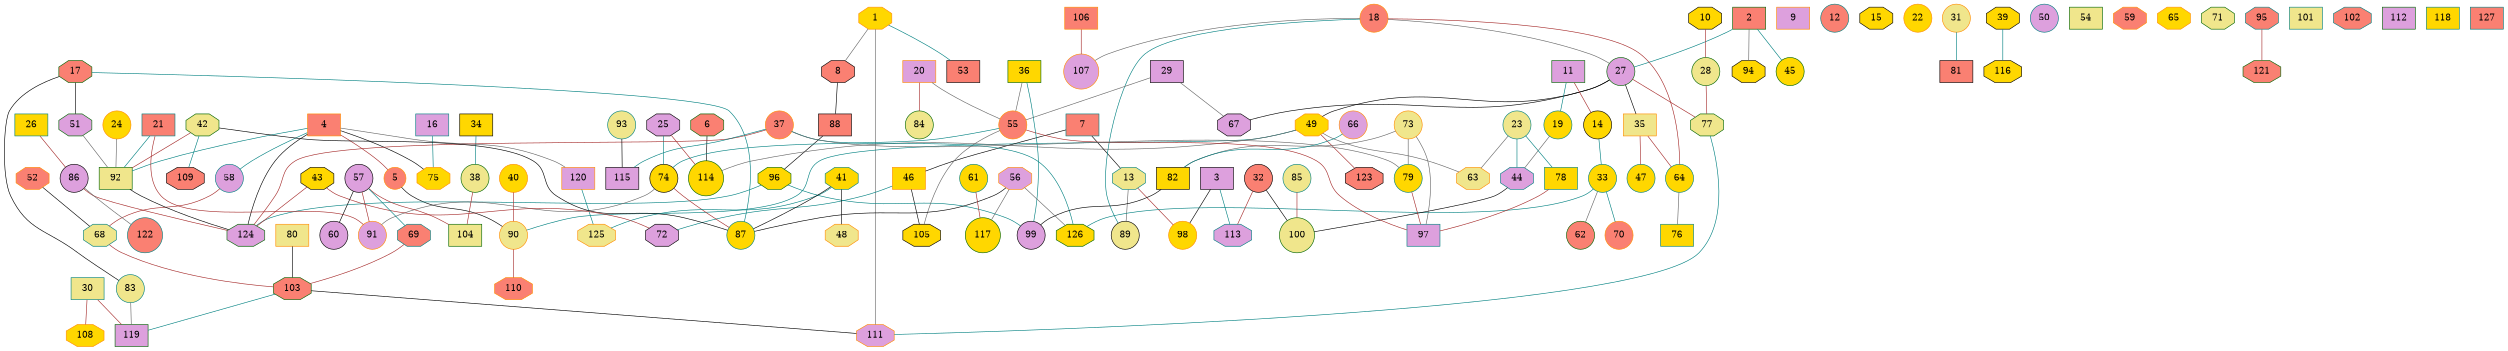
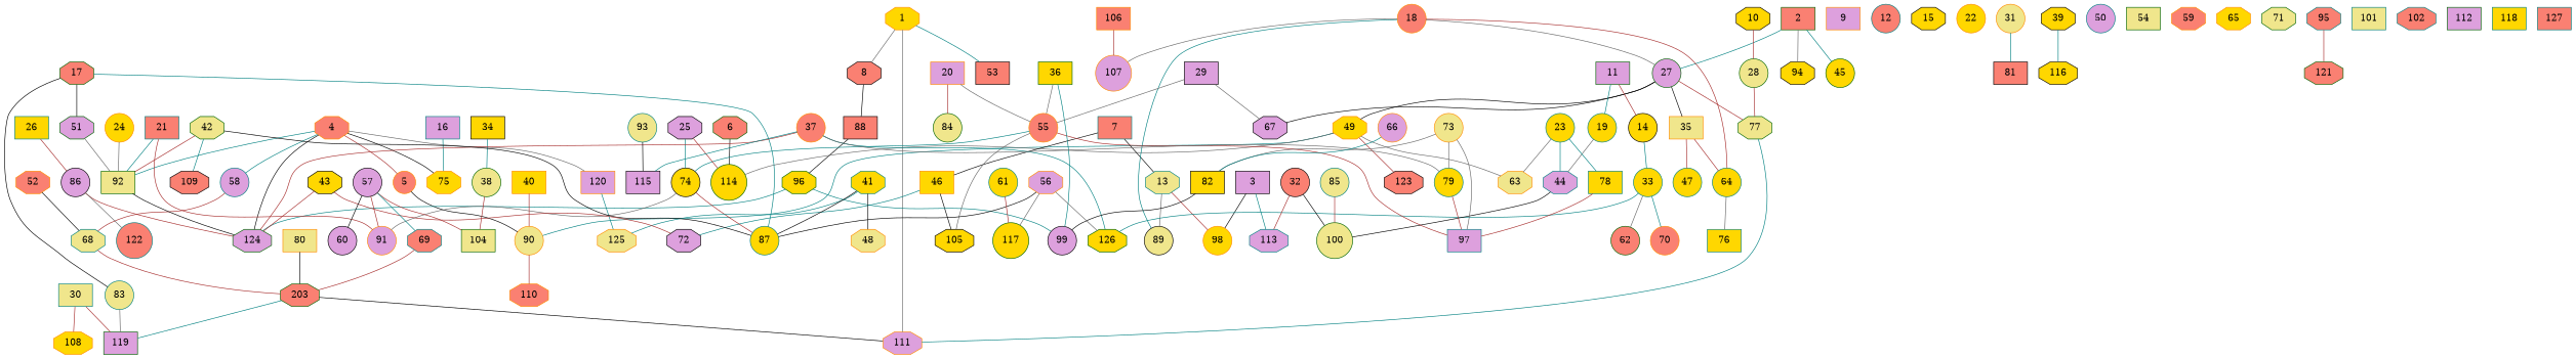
  graph {
    node [color=darkorange fillcolor=gold shape=circle style=filled]
    edge [color=brown]
    8 [color=black fillcolor=salmon shape=octagon]
    1 [shape=octagon]
    53 [color=black fillcolor=salmon shape=box]
    111 [fillcolor=plum shape=octagon]
    88 [color=black fillcolor=salmon shape=box]
    2 [color=darkgreen fillcolor=salmon shape=box]
    27 [color=darkgreen fillcolor=plum]
    45 [color=darkgreen]
    94 [color=black shape=octagon]
    35 [fillcolor=khaki shape=box]
    49 [shape=octagon]
    67 [color=black fillcolor=plum shape=octagon]
    77 [color=darkgreen fillcolor=khaki shape=octagon]
    3 [color=black fillcolor=plum shape=box]
    98
    113 [color=teal fillcolor=plum shape=octagon]
-   4 [fillcolor=salmon shape=box]
+   4 [fillcolor=salmon shape=octagon]
    5 [fillcolor=salmon]
    58 [color=teal fillcolor=plum]
    75 [shape=octagon]
    92 [color=darkgreen fillcolor=khaki shape=box]
    120 [fillcolor=plum shape=box]
    124 [color=darkgreen fillcolor=plum shape=octagon]
    90 [fillcolor=khaki]
    68 [color=teal fillcolor=khaki shape=octagon]
    125 [fillcolor=khaki shape=octagon]
    110 [fillcolor=salmon shape=octagon]
    6 [color=darkgreen fillcolor=salmon shape=octagon]
    114 [color=darkgreen]
    7 [color=teal fillcolor=salmon shape=box]
    13 [color=teal fillcolor=khaki shape=octagon]
    46 [shape=box]
    89 [color=black fillcolor=khaki]
    72 [color=black fillcolor=plum shape=octagon]
    105 [color=black shape=octagon]
    96 [color=darkgreen shape=octagon]
    9 [fillcolor=plum shape=box]
    10 [color=black shape=octagon]
    28 [color=darkgreen fillcolor=khaki]
    11 [color=darkgreen fillcolor=plum shape=box]
    14 [color=black]
    19 [color=teal]
    33 [color=teal]
    44 [color=teal fillcolor=plum shape=octagon]
    12 [color=teal fillcolor=salmon]
    70 [fillcolor=salmon]
    126 [color=darkgreen shape=octagon]
    62 [color=darkgreen fillcolor=salmon]
    15 [color=black shape=octagon]
    16 [color=teal fillcolor=plum shape=box]
    17 [color=darkgreen fillcolor=salmon shape=octagon]
    51 [color=darkgreen fillcolor=plum shape=octagon]
    83 [color=teal fillcolor=khaki]
    87 [color=teal]
    119 [color=darkgreen fillcolor=plum shape=box]
    18 [fillcolor=salmon]
    64 [color=teal]
    107 [fillcolor=plum]
    76 [color=teal shape=box]
    100 [color=darkgreen fillcolor=khaki]
    20 [fillcolor=plum shape=box]
    55 [fillcolor=salmon]
    84 [color=darkgreen fillcolor=khaki]
    74 [color=black]
    97 [color=teal fillcolor=plum shape=box]
    21 [color=teal fillcolor=salmon shape=box]
    91 [fillcolor=plum]
    22
-   23 [color=teal fillcolor=khaki]
+   23 [color=teal]
    63 [fillcolor=khaki shape=octagon]
    78 [color=teal shape=box]
    24
    25 [color=black fillcolor=plum shape=octagon]
    26 [color=teal shape=box]
    86 [color=black fillcolor=plum]
    122 [color=teal fillcolor=salmon]
    47 [color=teal]
    123 [color=black fillcolor=salmon shape=octagon]
    29 [color=black fillcolor=plum shape=box]
    30 [color=teal fillcolor=khaki shape=box]
    108 [shape=octagon]
    31 [fillcolor=khaki]
    81 [color=black fillcolor=salmon shape=box]
    32 [color=black fillcolor=salmon]
    34 [color=black shape=box]
    38 [color=darkgreen fillcolor=khaki]
    104 [color=darkgreen fillcolor=khaki shape=box]
    36 [color=darkgreen shape=box]
    99 [color=black fillcolor=plum]
    37 [fillcolor=salmon]
    115 [color=black fillcolor=plum shape=box]
    79 [color=teal]
    73 [fillcolor=khaki]
    82 [color=black shape=box]
    39 [color=black shape=octagon]
    116 [color=black shape=octagon]
-   40
+   40 [shape=box]
    41 [color=teal shape=octagon]
    48 [fillcolor=khaki shape=octagon]
    42 [color=darkgreen fillcolor=khaki shape=octagon]
    109 [color=black fillcolor=salmon shape=octagon]
    43 [color=black shape=octagon]
    50 [color=teal fillcolor=plum]
    52 [fillcolor=salmon shape=octagon]
-   103 [color=darkgreen fillcolor=salmon shape=octagon]
+   103 [color=darkgreen fillcolor=salmon shape=octagon label=203]
    54 [color=darkgreen fillcolor=khaki shape=box]
    56 [fillcolor=plum shape=octagon]
    117 [color=darkgreen]
    57 [color=black fillcolor=plum]
    60 [color=black fillcolor=plum]
    69 [color=teal fillcolor=salmon shape=octagon]
    59 [fillcolor=salmon shape=octagon]
    61 [color=teal]
    65 [shape=octagon]
    66 [fillcolor=plum]
    71 [color=darkgreen fillcolor=khaki shape=octagon]
    80 [fillcolor=khaki shape=box]
    85 [color=teal fillcolor=khaki]
    93 [color=teal fillcolor=khaki]
    95 [color=teal fillcolor=salmon shape=octagon]
    121 [color=darkgreen fillcolor=salmon shape=octagon]
    101 [color=teal fillcolor=khaki shape=box]
    102 [color=teal fillcolor=salmon shape=octagon]
    106 [fillcolor=salmon shape=box]
    112 [color=darkgreen fillcolor=plum shape=box]
    118 [color=teal shape=box]
    127 [color=teal fillcolor=salmon shape=box]
    8 -- 88 [color=black]
    1 -- 8 [color=gray40]
    1 -- 53 [color=teal]
    1 -- 111 [color=gray40]
    88 -- 96 [color=black]
    2 -- 27 [color=teal]
    2 -- 45 [color=teal]
    2 -- 94 [color=gray40]
    27 -- 35 [color=black]
    27 -- 49 [color=black]
    27 -- 67 [color=black]
    27 -- 77
    35 -- 64
    35 -- 47
    49 -- 90 [color=teal]
    49 -- 114 [color=gray40]
    49 -- 63 [color=gray40]
    49 -- 123
    77 -- 111 [color=teal]
    3 -- 98 [color=black]
    3 -- 113 [color=teal]
    4 -- 5
    4 -- 58 [color=teal]
    4 -- 75 [color=black]
    4 -- 92 [color=teal]
    4 -- 120 [color=gray40]
    4 -- 124 [color=black]
    5 -- 90 [color=black]
    58 -- 68
    92 -- 124 [color=black]
    120 -- 125 [color=teal]
    90 -- 110
    68 -- 103
    6 -- 114 [color=black]
    7 -- 13 [color=black]
    7 -- 46 [color=black]
    13 -- 98
    13 -- 89 [color=gray40]
    46 -- 72 [color=teal]
    46 -- 105 [color=black]
    96 -- 124 [color=teal]
    96 -- 99 [color=teal]
    10 -- 28
    28 -- 77
    11 -- 14
    11 -- 19 [color=teal]
    14 -- 33 [color=teal]
    19 -- 44 [color=gray40]
    33 -- 70 [color=teal]
    33 -- 126 [color=teal]
    33 -- 62 [color=gray40]
    44 -- 100 [color=black]
    16 -- 75 [color=teal]
    17 -- 51 [color=black]
    17 -- 83 [color=black]
    17 -- 87 [color=teal]
    51 -- 92 [color=gray40]
    83 -- 119 [color=gray40]
    18 -- 27 [color=gray40]
    18 -- 89 [color=teal]
    18 -- 64
    18 -- 107 [color=gray40]
    64 -- 76 [color=gray40]
    20 -- 55 [color=gray40]
    20 -- 84
    55 -- 105 [color=gray40]
    55 -- 74 [color=teal]
    55 -- 97
    74 -- 87
    74 -- 91 [color=gray40]
    21 -- 92 [color=teal]
    21 -- 91
    23 -- 44 [color=teal]
    23 -- 63 [color=gray40]
    23 -- 78 [color=teal]
    78 -- 97
    24 -- 92 [color=gray40]
    25 -- 114
    25 -- 74 [color=teal]
    26 -- 86
    86 -- 124
    86 -- 122 [color=gray40]
    29 -- 67 [color=gray40]
    29 -- 55 [color=gray40]
    30 -- 119
    30 -- 108
    31 -- 81 [color=teal]
    32 -- 113
    32 -- 100 [color=black]
    34 -- 38 [color=teal]
    38 -- 104
    36 -- 55 [color=gray40]
    36 -- 99 [color=teal]
    37 -- 124
    37 -- 126 [color=teal]
    37 -- 115 [color=teal]
    37 -- 79 [color=gray40]
    79 -- 97
    73 -- 97 [color=gray40]
    73 -- 79 [color=gray40]
    73 -- 82 [color=gray40]
    82 -- 99 [color=black]
    39 -- 116 [color=teal]
    40 -- 90
    41 -- 125 [color=teal]
    41 -- 87 [color=black]
    41 -- 48 [color=black]
    42 -- 92
    42 -- 87 [color=black]
    42 -- 109 [color=teal]
    43 -- 124
    43 -- 72
    52 -- 68 [color=black]
    103 -- 111 [color=black]
    103 -- 119 [color=teal]
    56 -- 126 [color=gray40]
    56 -- 87 [color=black]
    56 -- 117 [color=gray40]
    57 -- 91
    57 -- 104
    57 -- 60 [color=black]
    57 -- 69 [color=teal]
    69 -- 103
    61 -- 117
    66 -- 82 [color=teal]
    80 -- 103 [color=black]
    85 -- 100
    93 -- 115 [color=black]
    95 -- 121
    106 -- 107
  }
